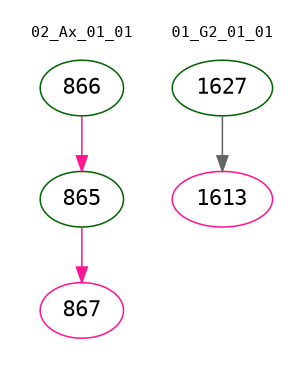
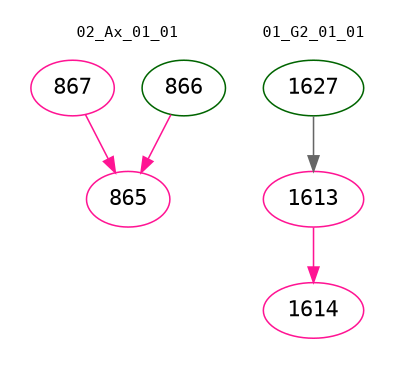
  digraph {
    fontname="DejaVu Sans Mono"
    node [color=deeppink fontname="DejaVu Sans Mono"]
    edge [color=deeppink fontname="DejaVu Sans Mono"]
-   n1 [color=darkgreen label=865]
+   n1 [label=865]
    n2 [color=darkgreen label=866]
    n3 [label=867]
    n4 [label=1613]
+   n5 [label=1614]
    n6 [color=darkgreen label=1627]
    subgraph cluster_1 {
      color=white
      fontsize=10
      label="02_Ax_01_01"
      n1
      n2
      n3
    }
    subgraph cluster_2 {
      color=white
      fontsize=10
      label="01_G2_01_01"
      n4
+     n5
      n6
    }
-   n1 -> n3
+   n3 -> n1
    n2 -> n1
+   n4 -> n5
    n6 -> n4 [color=gray40]
  }
